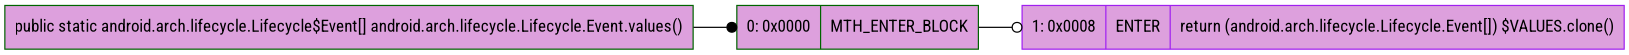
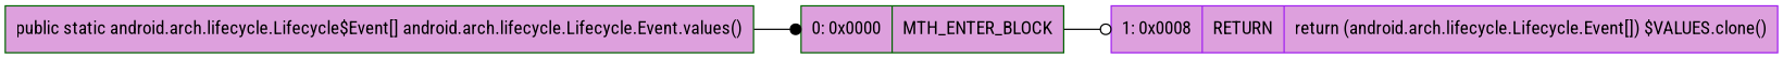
  digraph {
    rankdir=LR
    fontname="Roboto Condensed"
    node [shape=record style=filled fillcolor=plum color=darkgreen fontname="Roboto Condensed"]
    edge [fontname="Roboto Condensed"]
    n1 [label="{0\:\ 0x0000|MTH_ENTER_BLOCK\l}"]
-   n2 [label="{1\:\ 0x0008|ENTER\l|return (android.arch.lifecycle.Lifecycle.Event[]) $VALUES.clone()\l}" color=purple]
+   n2 [label="{1\:\ 0x0008|RETURN\l|return (android.arch.lifecycle.Lifecycle.Event[]) $VALUES.clone()\l}" color=purple]
    n3 [label="{public static android.arch.lifecycle.Lifecycle$Event[] android.arch.lifecycle.Lifecycle.Event.values() }"]
    n1 -> n2 [arrowhead=odot]
    n3 -> n1 [arrowhead=dot]
  }
